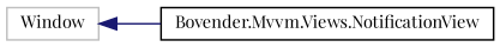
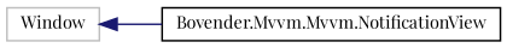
  digraph {
    rankdir=LR
    fontname="Playfair Display"
    node [fontname="Playfair Display" fontsize=10 shape=record]
    n1 [color=grey75 height=0.2 label=Window width=0.4]
-   n2 [color=black height=0.2 label="Bovender.Mvvm.Views.NotificationView" width=0.4]
+   n2 [color=black height=0.2 label="Bovender.Mvvm.Mvvm.NotificationView" width=0.4]
    n1 -> n2 [color=midnightblue dir=back fontname="Playfair Display" fontsize=10 labelfontname=Helvetica labelfontsize=10 style=solid]
  }
